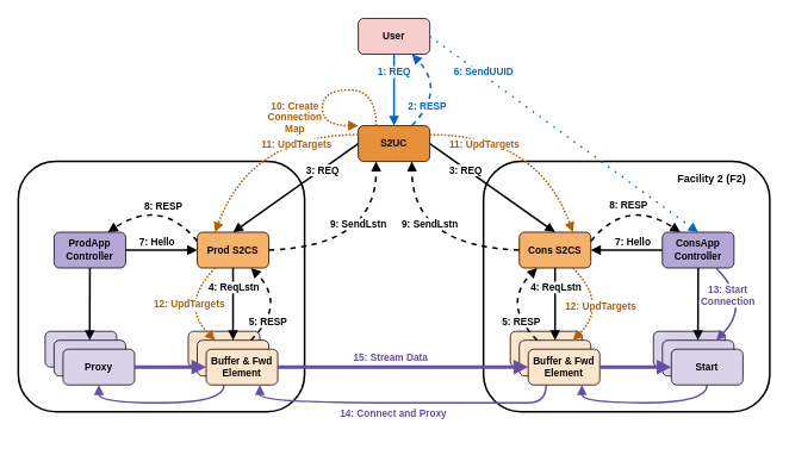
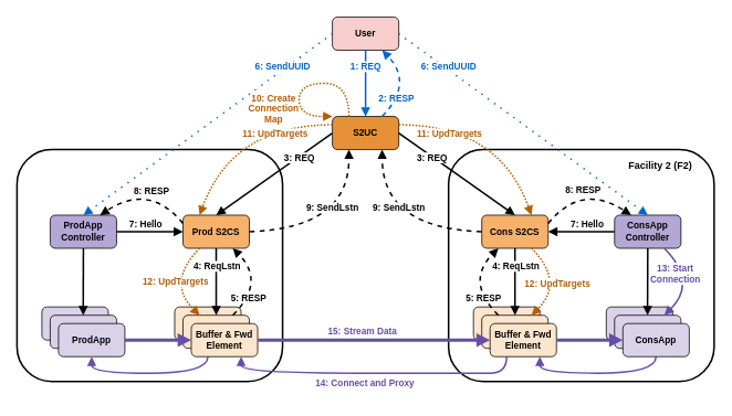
  <mxCell id="0" />
  <mxCell id="1" parent="0" />
  <mxCell id="2" value="" style="rounded=1;whiteSpace=wrap;html=1;strokeWidth=2;fillColor=none;" parent="1" vertex="1"><mxGeometry x="20" y="180" width="320" height="280" as="geometry" /></mxCell>
  <mxCell id="3" value="&lt;b style=&quot;font-size: 11px;&quot;&gt;Prod S2CS&lt;/b&gt;" style="rounded=1;whiteSpace=wrap;html=1;fillColor=#f6b26bff;fontSize=11;" parent="1" vertex="1"><mxGeometry x="220" y="259.13" width="80" height="40" as="geometry" /></mxCell>
  <mxCell id="4" value="&lt;b style=&quot;font-size: 11px;&quot;&gt;ProdApp Controller&lt;/b&gt;" style="rounded=1;whiteSpace=wrap;html=1;fillColor=#b4a7d6ff;fontSize=11;" parent="1" vertex="1"><mxGeometry x="60" y="259.13" width="80" height="40" as="geometry" /></mxCell>
  <mxCell id="5" value="" style="rounded=1;whiteSpace=wrap;html=1;fillColor=#d9d2e9ff;" parent="1" vertex="1"><mxGeometry x="50" y="370" width="80" height="40" as="geometry" /></mxCell>
  <mxCell id="6" value="" style="rounded=1;whiteSpace=wrap;html=1;fillColor=#d9d2e9ff;" parent="1" vertex="1"><mxGeometry x="60" y="380" width="80" height="40" as="geometry" /></mxCell>
- <mxCell id="7" value="&lt;b style=&quot;font-size: 11px;&quot;&gt;Proxy&lt;/b&gt;" style="rounded=1;whiteSpace=wrap;html=1;fillColor=#d9d2e9ff;fontSize=11;" parent="1" vertex="1"><mxGeometry x="70" y="390" width="80" height="40" as="geometry" /></mxCell>
+ <mxCell id="7" value="&lt;b style=&quot;font-size: 11px;&quot;&gt;ProdApp&lt;/b&gt;" style="rounded=1;whiteSpace=wrap;html=1;fillColor=#d9d2e9ff;fontSize=11;" parent="1" vertex="1"><mxGeometry x="70" y="390" width="80" height="40" as="geometry" /></mxCell>
  <mxCell id="8" value="" style="rounded=1;whiteSpace=wrap;html=1;fillColor=#fce5cdff;" parent="1" vertex="1"><mxGeometry x="210" y="370" width="80" height="40" as="geometry" /></mxCell>
  <mxCell id="9" value="" style="rounded=1;whiteSpace=wrap;html=1;fillColor=#fce5cdff;" parent="1" vertex="1"><mxGeometry x="220" y="380" width="80" height="40" as="geometry" /></mxCell>
  <mxCell id="10" style="edgeStyle=orthogonalEdgeStyle;curved=1;orthogonalLoop=1;jettySize=auto;html=1;exitX=0.25;exitY=1;exitDx=0;exitDy=0;entryX=0.5;entryY=1;entryDx=0;entryDy=0;fontColor=#674ea7;endArrow=block;endFill=1;strokeColor=#674ea7;strokeWidth=2;verticalAlign=middle;" parent="1" source="11" target="7" edge="1"><mxGeometry relative="1" as="geometry" /></mxCell>
  <mxCell id="11" value="&lt;b style=&quot;font-size: 11px;&quot;&gt;Buffer &amp;amp; Fwd Element&lt;/b&gt;" style="rounded=1;whiteSpace=wrap;html=1;fillColor=#fce5cdff;fontSize=11;" parent="1" vertex="1"><mxGeometry x="230" y="390" width="80" height="40" as="geometry" /></mxCell>
  <mxCell id="12" value="&lt;b&gt;3: REQ&lt;/b&gt;" style="rounded=0;orthogonalLoop=1;jettySize=auto;exitX=0;exitY=0.5;exitDx=0;exitDy=0;entryX=0.5;entryY=0;entryDx=0;entryDy=0;endArrow=block;endFill=1;strokeWidth=2;horizontal=1;verticalAlign=middle;labelBorderColor=none;fontFamily=Helvetica;html=1;labelPosition=center;verticalLabelPosition=middle;align=center;" parent="1" source="14" target="3" edge="1"><mxGeometry x="-0.417" y="1" relative="1" as="geometry"><mxPoint as="offset" /></mxGeometry></mxCell>
  <mxCell id="13" style="edgeStyle=orthogonalEdgeStyle;rounded=0;orthogonalLoop=1;jettySize=auto;html=1;exitX=0.5;exitY=0;exitDx=0;exitDy=0;verticalAlign=middle;entryX=0.5;entryY=0;entryDx=0;entryDy=0;" parent="1" source="14" target="14" edge="1"><mxGeometry relative="1" as="geometry"><mxPoint x="420" y="30" as="targetPoint" /></mxGeometry></mxCell>
  <mxCell id="14" value="&lt;b style=&quot;font-size: 11px;&quot;&gt;S2UC&lt;/b&gt;" style="rounded=1;whiteSpace=wrap;html=1;fontSize=11;fillColor=#e69138ff;" parent="1" vertex="1"><mxGeometry x="400" y="140" width="80" height="40" as="geometry" /></mxCell>
  <mxCell id="15" style="rounded=0;orthogonalLoop=1;jettySize=auto;html=1;exitX=0.5;exitY=1;exitDx=0;exitDy=0;entryX=0.5;entryY=0;entryDx=0;entryDy=0;endArrow=block;endFill=1;strokeWidth=2;" parent="1" source="3" target="9" edge="1"><mxGeometry relative="1" as="geometry"><mxPoint x="300" y="250" as="sourcePoint" /><mxPoint x="200" y="310" as="targetPoint" /></mxGeometry></mxCell>
  <mxCell id="16" value="&lt;b&gt;4: ReqLstn&lt;/b&gt;" style="edgeLabel;html=1;align=center;verticalAlign=middle;resizable=0;points=[];" parent="15" vertex="1" connectable="0"><mxGeometry x="-0.251" y="-2" relative="1" as="geometry"><mxPoint x="2" y="-9" as="offset" /></mxGeometry></mxCell>
  <mxCell id="17" style="orthogonalLoop=1;jettySize=auto;html=1;endArrow=block;endFill=1;strokeWidth=2;dashed=1;curved=1;entryX=0.75;entryY=1;entryDx=0;entryDy=0;" parent="1" target="3" edge="1"><mxGeometry relative="1" as="geometry"><mxPoint x="280" y="380" as="sourcePoint" /><mxPoint x="280" y="220" as="targetPoint" /><Array as="points"><mxPoint x="320" y="340" /></Array></mxGeometry></mxCell>
  <mxCell id="18" value="&lt;b&gt;5: RESP&lt;/b&gt;" style="edgeLabel;html=1;align=center;verticalAlign=middle;resizable=0;points=[];" parent="17" vertex="1" connectable="0"><mxGeometry x="-0.131" y="14" relative="1" as="geometry"><mxPoint x="-6" y="23" as="offset" /></mxGeometry></mxCell>
  <mxCell id="19" style="orthogonalLoop=1;jettySize=auto;html=1;endArrow=block;endFill=1;strokeWidth=2;dashed=1;fillColor=#ffe6cc;strokeColor=#b45f06;curved=1;dashPattern=1 1;exitX=0.25;exitY=1;exitDx=0;exitDy=0;" parent="1" source="3" edge="1"><mxGeometry relative="1" as="geometry"><mxPoint x="240" y="220" as="sourcePoint" /><mxPoint x="240" y="380" as="targetPoint" /><Array as="points"><mxPoint x="200" y="340" /></Array></mxGeometry></mxCell>
  <mxCell id="20" value="&lt;b&gt;&lt;font color=&quot;#b45f06&quot;&gt;12: UpdTargets&lt;/font&gt;&lt;/b&gt;" style="edgeLabel;html=1;align=center;verticalAlign=middle;resizable=0;points=[];" parent="19" vertex="1" connectable="0"><mxGeometry x="-0.204" y="11" relative="1" as="geometry"><mxPoint x="-6" y="1" as="offset" /></mxGeometry></mxCell>
  <mxCell id="21" style="rounded=0;orthogonalLoop=1;jettySize=auto;html=1;exitX=1;exitY=0.5;exitDx=0;exitDy=0;entryX=0;entryY=0.5;entryDx=0;entryDy=0;endArrow=block;endFill=1;strokeWidth=2;" parent="1" source="4" target="3" edge="1"><mxGeometry relative="1" as="geometry"><mxPoint x="150" y="235.13" as="sourcePoint" /><mxPoint x="150" y="395.13" as="targetPoint" /></mxGeometry></mxCell>
  <mxCell id="22" value="&lt;b&gt;7: Hello&lt;/b&gt;" style="edgeLabel;html=1;align=center;verticalAlign=middle;resizable=0;points=[];" parent="21" vertex="1" connectable="0"><mxGeometry x="-0.16" relative="1" as="geometry"><mxPoint y="-10" as="offset" /></mxGeometry></mxCell>
  <mxCell id="23" style="orthogonalLoop=1;jettySize=auto;html=1;endArrow=block;endFill=1;strokeWidth=2;dashed=1;entryX=0.75;entryY=0;entryDx=0;entryDy=0;exitX=0;exitY=0.25;exitDx=0;exitDy=0;curved=1;" parent="1" source="3" target="4" edge="1"><mxGeometry relative="1" as="geometry"><mxPoint x="290" y="390" as="sourcePoint" /><mxPoint x="290" y="230" as="targetPoint" /><Array as="points"><mxPoint x="180" y="220" /></Array></mxGeometry></mxCell>
  <mxCell id="24" value="&lt;b&gt;8: RESP&lt;/b&gt;" style="edgeLabel;html=1;align=center;verticalAlign=middle;resizable=0;points=[];" parent="23" vertex="1" connectable="0"><mxGeometry x="0.018" y="12" relative="1" as="geometry"><mxPoint y="-4" as="offset" /></mxGeometry></mxCell>
  <mxCell id="25" style="rounded=0;orthogonalLoop=1;jettySize=auto;html=1;entryX=0.5;entryY=0;entryDx=0;entryDy=0;endArrow=block;endFill=1;strokeWidth=2;exitX=0.5;exitY=1;exitDx=0;exitDy=0;" parent="1" source="4" edge="1"><mxGeometry relative="1" as="geometry"><mxPoint x="100" y="300" as="sourcePoint" /><mxPoint x="99.75" y="380" as="targetPoint" /></mxGeometry></mxCell>
  <mxCell id="26" style="orthogonalLoop=1;jettySize=auto;html=1;endArrow=block;endFill=1;strokeWidth=2;dashed=1;entryX=0.25;entryY=0;entryDx=0;entryDy=0;exitX=0;exitY=0.25;exitDx=0;exitDy=0;strokeColor=#B45F06;curved=1;dashPattern=1 1;" parent="1" source="14" target="3" edge="1"><mxGeometry relative="1" as="geometry"><mxPoint x="150" y="190" as="sourcePoint" /><mxPoint x="270" y="210" as="targetPoint" /><Array as="points"><mxPoint x="280" y="150" /></Array></mxGeometry></mxCell>
  <mxCell id="27" value="&lt;b&gt;&lt;font color=&quot;#b45f06&quot;&gt;11: UpdTargets&lt;/font&gt;&lt;/b&gt;" style="edgeLabel;html=1;align=center;verticalAlign=middle;resizable=0;points=[];labelBorderColor=none;" parent="26" vertex="1" connectable="0"><mxGeometry x="-0.269" y="19" relative="1" as="geometry"><mxPoint x="16" y="-9" as="offset" /></mxGeometry></mxCell>
  <mxCell id="28" value="&lt;b&gt;9: SendLstn&lt;/b&gt;" style="orthogonalLoop=1;jettySize=auto;html=1;endArrow=block;endFill=1;strokeWidth=2;dashed=1;curved=1;exitX=1;exitY=0.5;exitDx=0;exitDy=0;entryX=0.25;entryY=1;entryDx=0;entryDy=0;spacing=0;" parent="1" source="3" target="14" edge="1"><mxGeometry x="0.349" y="20" relative="1" as="geometry"><mxPoint x="340" y="240" as="sourcePoint" /><mxPoint x="420" y="100" as="targetPoint" /><Array as="points"><mxPoint x="420" y="275" /></Array><mxPoint as="offset" /></mxGeometry></mxCell>
  <mxCell id="29" value="" style="rounded=1;whiteSpace=wrap;html=1;strokeWidth=2;fillColor=none;" parent="1" vertex="1"><mxGeometry x="540" y="180" width="320" height="280" as="geometry" /></mxCell>
  <mxCell id="30" value="&lt;b style=&quot;font-size: 11px;&quot;&gt;Cons S2CS&lt;/b&gt;" style="rounded=1;whiteSpace=wrap;html=1;fillColor=#f6b26bff;fontSize=11;" parent="1" vertex="1"><mxGeometry x="580" y="259.13" width="80" height="40" as="geometry" /></mxCell>
  <mxCell id="31" value="&lt;b style=&quot;font-size: 11px;&quot;&gt;ConsApp Controller&lt;/b&gt;" style="rounded=1;whiteSpace=wrap;html=1;fillColor=#b4a7d6ff;fontSize=11;" parent="1" vertex="1"><mxGeometry x="740" y="259.13" width="80" height="40" as="geometry" /></mxCell>
  <mxCell id="32" value="" style="rounded=1;whiteSpace=wrap;html=1;fillColor=#d9d2e9ff;" parent="1" vertex="1"><mxGeometry x="730" y="370" width="80" height="40" as="geometry" /></mxCell>
  <mxCell id="33" value="" style="rounded=1;whiteSpace=wrap;html=1;fillColor=#d9d2e9ff;" parent="1" vertex="1"><mxGeometry x="740" y="380" width="80" height="40" as="geometry" /></mxCell>
  <mxCell id="34" style="edgeStyle=orthogonalEdgeStyle;curved=1;orthogonalLoop=1;jettySize=auto;html=1;exitX=0.5;exitY=1;exitDx=0;exitDy=0;entryX=0.75;entryY=1;entryDx=0;entryDy=0;fontColor=#674ea7;endArrow=block;endFill=1;strokeColor=#674ea7;strokeWidth=2;verticalAlign=middle;" parent="1" source="35" target="40" edge="1"><mxGeometry relative="1" as="geometry" /></mxCell>
- <mxCell id="35" value="&lt;b style=&quot;font-size: 11px;&quot;&gt;Start&lt;/b&gt;" style="rounded=1;whiteSpace=wrap;html=1;fillColor=#d9d2e9ff;fontSize=11;" parent="1" vertex="1"><mxGeometry x="750" y="390" width="80" height="40" as="geometry" /></mxCell>
+ <mxCell id="35" value="&lt;b style=&quot;font-size: 11px;&quot;&gt;ConsApp&lt;/b&gt;" style="rounded=1;whiteSpace=wrap;html=1;fillColor=#d9d2e9ff;fontSize=11;" parent="1" vertex="1"><mxGeometry x="750" y="390" width="80" height="40" as="geometry" /></mxCell>
  <mxCell id="36" value="" style="rounded=1;whiteSpace=wrap;html=1;fillColor=#fce5cdff;" parent="1" vertex="1"><mxGeometry x="570" y="370" width="80" height="40" as="geometry" /></mxCell>
  <mxCell id="37" value="" style="rounded=1;whiteSpace=wrap;html=1;fillColor=#fce5cdff;" parent="1" vertex="1"><mxGeometry x="580" y="380" width="80" height="40" as="geometry" /></mxCell>
  <mxCell id="38" style="edgeStyle=orthogonalEdgeStyle;curved=1;orthogonalLoop=1;jettySize=auto;html=1;exitX=0.25;exitY=1;exitDx=0;exitDy=0;entryX=0.75;entryY=1;entryDx=0;entryDy=0;fontColor=#674ea7;endArrow=block;endFill=1;strokeColor=#674ea7;strokeWidth=2;verticalAlign=middle;" parent="1" source="40" target="11" edge="1"><mxGeometry relative="1" as="geometry"><Array as="points"><mxPoint x="570" y="450" /><mxPoint x="330" y="450" /></Array></mxGeometry></mxCell>
  <mxCell id="39" value="&lt;b&gt;14: Connect and Proxy&lt;/b&gt;" style="edgeLabel;html=1;align=center;verticalAlign=middle;resizable=0;points=[];fontColor=#674ea7;" parent="38" vertex="1" connectable="0"><mxGeometry x="0.056" relative="1" as="geometry"><mxPoint x="-2" y="11" as="offset" /></mxGeometry></mxCell>
  <mxCell id="40" value="&lt;b style=&quot;font-size: 11px;&quot;&gt;Buffer &amp;amp; Fwd Element&lt;/b&gt;" style="rounded=1;whiteSpace=wrap;html=1;fillColor=#fce5cdff;fontSize=11;" parent="1" vertex="1"><mxGeometry x="590" y="390" width="80" height="40" as="geometry" /></mxCell>
  <mxCell id="41" style="rounded=0;orthogonalLoop=1;jettySize=auto;html=1;exitX=0.5;exitY=1;exitDx=0;exitDy=0;entryX=0.5;entryY=0;entryDx=0;entryDy=0;endArrow=block;endFill=1;strokeWidth=2;" parent="1" source="30" target="37" edge="1"><mxGeometry relative="1" as="geometry"><mxPoint x="820" y="250" as="sourcePoint" /><mxPoint x="720" y="310" as="targetPoint" /></mxGeometry></mxCell>
  <mxCell id="42" value="&lt;b&gt;4: ReqLstn&lt;/b&gt;" style="edgeLabel;html=1;align=center;verticalAlign=middle;resizable=0;points=[];" parent="41" vertex="1" connectable="0"><mxGeometry x="-0.251" y="-2" relative="1" as="geometry"><mxPoint x="2" y="-9" as="offset" /></mxGeometry></mxCell>
  <mxCell id="43" value="&lt;b&gt;Facility 2 (F2)&lt;/b&gt;" style="text;html=1;align=center;verticalAlign=middle;resizable=0;points=[];autosize=1;strokeColor=none;" parent="1" vertex="1"><mxGeometry x="750" y="190" width="90" height="20" as="geometry" /></mxCell>
  <mxCell id="44" style="orthogonalLoop=1;jettySize=auto;html=1;endArrow=block;endFill=1;strokeWidth=2;dashed=1;curved=1;entryX=0.25;entryY=1;entryDx=0;entryDy=0;" parent="1" target="30" edge="1"><mxGeometry relative="1" as="geometry"><mxPoint x="600" y="380" as="sourcePoint" /><mxPoint x="600" y="260" as="targetPoint" /><Array as="points"><mxPoint x="560" y="340" /></Array></mxGeometry></mxCell>
  <mxCell id="45" value="&lt;b&gt;5: RESP&lt;/b&gt;" style="edgeLabel;html=1;align=center;verticalAlign=middle;resizable=0;points=[];" parent="44" vertex="1" connectable="0"><mxGeometry x="-0.131" y="14" relative="1" as="geometry"><mxPoint x="26" y="3" as="offset" /></mxGeometry></mxCell>
  <mxCell id="46" style="orthogonalLoop=1;jettySize=auto;html=1;endArrow=block;endFill=1;strokeWidth=2;dashed=1;fillColor=#ffe6cc;strokeColor=#b45f06;curved=1;dashPattern=1 1;exitX=0.75;exitY=1;exitDx=0;exitDy=0;" parent="1" source="30" edge="1"><mxGeometry relative="1" as="geometry"><mxPoint x="650" y="320" as="sourcePoint" /><mxPoint x="640" y="380" as="targetPoint" /><Array as="points"><mxPoint x="680" y="340" /></Array></mxGeometry></mxCell>
  <mxCell id="47" value="&lt;b&gt;&lt;font color=&quot;#b45f06&quot;&gt;12: UpdTargets&lt;/font&gt;&lt;/b&gt;" style="edgeLabel;html=1;align=center;verticalAlign=middle;resizable=0;points=[];" parent="46" vertex="1" connectable="0"><mxGeometry x="-0.204" y="11" relative="1" as="geometry"><mxPoint x="-9" y="18" as="offset" /></mxGeometry></mxCell>
  <mxCell id="48" value="&lt;b&gt;3: REQ&lt;/b&gt;" style="rounded=0;orthogonalLoop=1;jettySize=auto;exitX=1;exitY=0.5;exitDx=0;exitDy=0;entryX=0.5;entryY=0;entryDx=0;entryDy=0;endArrow=block;endFill=1;strokeWidth=2;horizontal=1;verticalAlign=middle;labelBorderColor=none;fontFamily=Helvetica;html=1;labelPosition=center;verticalLabelPosition=middle;align=center;" parent="1" source="14" target="30" edge="1"><mxGeometry x="-0.417" y="-1" relative="1" as="geometry"><mxPoint as="offset" /><mxPoint x="520" y="160" as="sourcePoint" /><mxPoint x="450" y="230" as="targetPoint" /></mxGeometry></mxCell>
  <mxCell id="49" style="orthogonalLoop=1;jettySize=auto;html=1;endArrow=block;endFill=1;strokeWidth=2;dashed=1;entryX=0.75;entryY=0;entryDx=0;entryDy=0;exitX=1;exitY=0.25;exitDx=0;exitDy=0;strokeColor=#B45F06;curved=1;dashPattern=1 1;" parent="1" source="14" target="30" edge="1"><mxGeometry relative="1" as="geometry"><mxPoint x="565" y="100" as="sourcePoint" /><mxPoint x="445" y="240" as="targetPoint" /><Array as="points"><mxPoint x="600" y="150" /></Array></mxGeometry></mxCell>
  <mxCell id="50" value="&lt;b&gt;&lt;font color=&quot;#b45f06&quot;&gt;11: UpdTargets&lt;/font&gt;&lt;/b&gt;" style="edgeLabel;html=1;align=center;verticalAlign=middle;resizable=0;points=[];labelBorderColor=none;" parent="49" vertex="1" connectable="0"><mxGeometry x="-0.269" y="19" relative="1" as="geometry"><mxPoint x="-26" y="29" as="offset" /></mxGeometry></mxCell>
  <mxCell id="51" style="rounded=0;orthogonalLoop=1;jettySize=auto;html=1;endArrow=block;endFill=1;strokeWidth=2;entryX=1;entryY=0.5;entryDx=0;entryDy=0;exitX=0;exitY=0.5;exitDx=0;exitDy=0;" parent="1" source="31" target="30" edge="1"><mxGeometry relative="1" as="geometry"><mxPoint x="740" y="278.85" as="sourcePoint" /><mxPoint x="670" y="300" as="targetPoint" /></mxGeometry></mxCell>
  <mxCell id="52" value="&lt;b&gt;7: Hello&lt;/b&gt;" style="edgeLabel;html=1;align=center;verticalAlign=middle;resizable=0;points=[];" parent="51" vertex="1" connectable="0"><mxGeometry x="-0.16" relative="1" as="geometry"><mxPoint y="-10" as="offset" /></mxGeometry></mxCell>
  <mxCell id="53" style="orthogonalLoop=1;jettySize=auto;html=1;endArrow=block;endFill=1;strokeWidth=2;dashed=1;entryX=0.25;entryY=0;entryDx=0;entryDy=0;exitX=1;exitY=0.25;exitDx=0;exitDy=0;curved=1;" parent="1" source="30" target="31" edge="1"><mxGeometry relative="1" as="geometry"><mxPoint x="660" y="210" as="sourcePoint" /><mxPoint x="780" y="220" as="targetPoint" /><Array as="points"><mxPoint x="700" y="220" /></Array></mxGeometry></mxCell>
  <mxCell id="54" value="&lt;b&gt;8: RESP&lt;/b&gt;" style="edgeLabel;html=1;align=center;verticalAlign=middle;resizable=0;points=[];" parent="53" vertex="1" connectable="0"><mxGeometry x="0.018" y="12" relative="1" as="geometry"><mxPoint x="-10" y="15" as="offset" /></mxGeometry></mxCell>
  <mxCell id="55" value="&lt;b&gt;9: SendLstn&lt;/b&gt;" style="orthogonalLoop=1;jettySize=auto;html=1;endArrow=block;endFill=1;strokeWidth=2;dashed=1;entryX=0.75;entryY=1;entryDx=0;entryDy=0;curved=1;exitX=0;exitY=0.5;exitDx=0;exitDy=0;spacing=0;" parent="1" source="30" target="14" edge="1"><mxGeometry x="0.349" y="-20" relative="1" as="geometry"><mxPoint x="400" y="280" as="sourcePoint" /><mxPoint x="500" y="140" as="targetPoint" /><Array as="points"><mxPoint x="460" y="275" /></Array><mxPoint as="offset" /></mxGeometry></mxCell>
  <mxCell id="56" style="rounded=0;orthogonalLoop=1;jettySize=auto;html=1;entryX=0.5;entryY=0;entryDx=0;entryDy=0;endArrow=block;endFill=1;strokeWidth=2;exitX=0.5;exitY=1;exitDx=0;exitDy=0;" parent="1" source="31" edge="1"><mxGeometry relative="1" as="geometry"><mxPoint x="780" y="310" as="sourcePoint" /><mxPoint x="779.72" y="380" as="targetPoint" /></mxGeometry></mxCell>
  <mxCell id="57" style="orthogonalLoop=1;jettySize=auto;html=1;endArrow=block;endFill=1;strokeWidth=2;fillColor=#ffe6cc;curved=1;exitX=0.75;exitY=1;exitDx=0;exitDy=0;strokeColor=#674ea7;" parent="1" source="31" edge="1"><mxGeometry relative="1" as="geometry"><mxPoint x="800" y="260" as="sourcePoint" /><mxPoint x="800" y="380" as="targetPoint" /><Array as="points"><mxPoint x="840" y="340" /></Array></mxGeometry></mxCell>
  <mxCell id="58" value="&lt;b&gt;&lt;font&gt;13: Start&lt;br&gt;Connection&lt;br&gt;&lt;/font&gt;&lt;/b&gt;" style="edgeLabel;html=1;align=center;verticalAlign=middle;resizable=0;points=[];fontColor=#674ea7;" parent="57" vertex="1" connectable="0"><mxGeometry x="-0.204" y="11" relative="1" as="geometry"><mxPoint x="-27" y="6" as="offset" /></mxGeometry></mxCell>
  <mxCell id="59" value="&lt;b&gt;15: Stream Data&lt;/b&gt;" style="edgeStyle=orthogonalEdgeStyle;curved=1;orthogonalLoop=1;jettySize=auto;html=1;exitX=1;exitY=0.5;exitDx=0;exitDy=0;entryX=0;entryY=0.5;entryDx=0;entryDy=0;fontColor=#674ea7;endArrow=block;endFill=1;strokeColor=#674ea7;strokeWidth=4;verticalAlign=middle;" parent="1" source="11" target="40" edge="1"><mxGeometry x="-0.1" y="10" relative="1" as="geometry"><mxPoint as="offset" /></mxGeometry></mxCell>
  <mxCell id="60" style="edgeStyle=orthogonalEdgeStyle;curved=1;orthogonalLoop=1;jettySize=auto;html=1;exitX=1;exitY=0.5;exitDx=0;exitDy=0;entryX=0;entryY=0.5;entryDx=0;entryDy=0;fontColor=#674ea7;endArrow=block;endFill=1;strokeColor=#674ea7;strokeWidth=4;verticalAlign=middle;" parent="1" source="7" target="11" edge="1"><mxGeometry relative="1" as="geometry" /></mxCell>
  <mxCell id="61" style="edgeStyle=orthogonalEdgeStyle;curved=1;orthogonalLoop=1;jettySize=auto;html=1;exitX=1;exitY=0.5;exitDx=0;exitDy=0;fontColor=#674ea7;endArrow=block;endFill=1;strokeColor=#674ea7;strokeWidth=4;verticalAlign=middle;" parent="1" source="40" target="35" edge="1"><mxGeometry relative="1" as="geometry" /></mxCell>
  <mxCell id="62" value="&lt;b style=&quot;font-size: 11px&quot;&gt;User&lt;/b&gt;" style="rounded=1;whiteSpace=wrap;html=1;fontSize=11;fillColor=#f8cecc;align=center;" parent="1" vertex="1"><mxGeometry x="400" y="20" width="80" height="40" as="geometry" /></mxCell>
  <mxCell id="63" value="&lt;b&gt;1: REQ&lt;/b&gt;" style="rounded=0;orthogonalLoop=1;jettySize=auto;exitX=0.5;exitY=1;exitDx=0;exitDy=0;entryX=0.5;entryY=0;entryDx=0;entryDy=0;endArrow=block;endFill=1;strokeWidth=2;horizontal=1;verticalAlign=middle;labelBorderColor=none;fontFamily=Helvetica;html=1;labelPosition=center;verticalLabelPosition=middle;align=center;strokeColor=#0066CC;fontColor=#0066CC;" parent="1" source="62" target="14" edge="1"><mxGeometry x="-0.5" relative="1" as="geometry"><mxPoint as="offset" /><mxPoint x="410" y="90" as="sourcePoint" /><mxPoint x="310" y="230" as="targetPoint" /></mxGeometry></mxCell>
  <mxCell id="64" style="orthogonalLoop=1;jettySize=auto;html=1;endArrow=block;endFill=1;strokeWidth=2;dashed=1;curved=1;entryX=0.75;entryY=1;entryDx=0;entryDy=0;exitX=0.75;exitY=0;exitDx=0;exitDy=0;fontColor=#0066CC;strokeColor=#0066CC;" parent="1" source="14" target="62" edge="1"><mxGeometry relative="1" as="geometry"><mxPoint x="458" y="60" as="sourcePoint" /><mxPoint x="458" y="-60" as="targetPoint" /><Array as="points"><mxPoint x="498" y="100" /></Array></mxGeometry></mxCell>
  <mxCell id="65" value="&lt;b&gt;2: RESP&lt;/b&gt;" style="edgeLabel;html=1;align=center;verticalAlign=middle;resizable=0;points=[];fontColor=#0066CC;" parent="64" vertex="1" connectable="0"><mxGeometry x="-0.131" y="14" relative="1" as="geometry"><mxPoint x="-6" y="22" as="offset" /></mxGeometry></mxCell>
  <mxCell id="66" style="orthogonalLoop=1;jettySize=auto;html=1;endArrow=block;endFill=1;strokeWidth=2;dashed=1;entryX=0;entryY=0;entryDx=0;entryDy=0;exitX=0.25;exitY=0;exitDx=0;exitDy=0;strokeColor=#B45F06;curved=1;dashPattern=1 1;" parent="1" source="14" target="14" edge="1"><mxGeometry relative="1" as="geometry"><mxPoint x="360" y="-50" as="sourcePoint" /><mxPoint x="240" y="100" as="targetPoint" /><Array as="points"><mxPoint x="420" y="100" /><mxPoint x="360" y="100" /><mxPoint x="360" y="140" /></Array></mxGeometry></mxCell>
  <mxCell id="67" value="&lt;b&gt;&lt;font color=&quot;#b45f06&quot;&gt;10: Create&lt;br&gt;Connection &lt;br&gt;Map&lt;/font&gt;&lt;/b&gt;" style="edgeLabel;html=1;align=center;verticalAlign=middle;resizable=0;points=[];labelBorderColor=none;labelBackgroundColor=none;" parent="66" vertex="1" connectable="0"><mxGeometry x="-0.269" y="19" relative="1" as="geometry"><mxPoint x="-66" y="11" as="offset" /></mxGeometry></mxCell>
  <mxCell id="68" value="" style="shape=image;html=1;verticalAlign=top;verticalLabelPosition=bottom;labelBackgroundColor=#ffffff;imageAspect=0;aspect=fixed;image=https://cdn2.iconfinder.com/data/icons/people-80/96/Picture1-128.png;shadow=0;sketch=0;fontSize=16;fontColor=#674ea7;strokeColor=#000000;strokeWidth=10;fillColor=#7FA9D4;" parent="1" vertex="1"><mxGeometry x="466" y="24" width="12" height="12" as="geometry" /></mxCell>
+ <mxCell id="69" value="&lt;b&gt;6: SendUUID&lt;/b&gt;" style="orthogonalLoop=1;jettySize=auto;endArrow=block;endFill=1;strokeWidth=1.9;horizontal=1;verticalAlign=middle;labelBorderColor=none;fontFamily=Helvetica;html=1;labelPosition=center;verticalLabelPosition=middle;align=center;exitX=0;exitY=0.5;exitDx=0;exitDy=0;entryX=0.5;entryY=0;entryDx=0;entryDy=0;dashed=1;dashPattern=1 4;curved=1;strokeColor=#0066CC;fontColor=#0066CC;" parent="1" source="62" target="4" edge="1"><mxGeometry x="-0.612" y="-3" relative="1" as="geometry"><mxPoint as="offset" /><mxPoint x="310" as="sourcePoint" y="-10" /><mxPoint x="190" y="50" as="targetPoint" /><Array as="points" /></mxGeometry></mxCell>
  <mxCell id="70" value="&lt;b&gt;6: SendUUID&lt;/b&gt;" style="orthogonalLoop=1;jettySize=auto;endArrow=block;endFill=1;strokeWidth=1.9;horizontal=1;verticalAlign=middle;labelBorderColor=none;fontFamily=Helvetica;html=1;labelPosition=center;verticalLabelPosition=middle;align=center;exitX=1;exitY=0.5;exitDx=0;exitDy=0;entryX=0.5;entryY=0;entryDx=0;entryDy=0;dashed=1;dashPattern=1 4;curved=1;strokeColor=#0066CC;fontColor=#0066CC;" parent="1" source="62" target="31" edge="1"><mxGeometry x="-0.612" y="3" relative="1" as="geometry"><mxPoint as="offset" /><mxPoint x="670" y="-50" as="sourcePoint" /><mxPoint x="410" y="250" as="targetPoint" /><Array as="points" /></mxGeometry></mxCell>
  <mxCell id="71" value="" style="shape=waypoint;sketch=0;size=6;pointerEvents=1;points=[];fillColor=none;resizable=0;rotatable=0;perimeter=centerPerimeter;snapToPoint=1;noLabel=1;fontColor=none;strokeColor=none;" parent="1" vertex="1"><mxGeometry x="20" y="20" width="40" height="40" as="geometry" /></mxCell>
  <mxCell id="72" value="" style="shape=waypoint;sketch=0;size=6;pointerEvents=1;points=[];fillColor=none;resizable=0;rotatable=0;perimeter=centerPerimeter;snapToPoint=1;noLabel=1;fontColor=none;strokeColor=none;" parent="1" vertex="1"><mxGeometry x="820" y="20" width="40" height="40" as="geometry" /></mxCell>
  <mxCell id="73" value="" style="shape=waypoint;sketch=0;size=6;pointerEvents=1;points=[];fillColor=none;resizable=0;rotatable=0;perimeter=centerPerimeter;snapToPoint=1;noLabel=1;fontColor=none;strokeColor=none;" parent="1" vertex="1"><mxGeometry x="20" y="440" width="40" height="40" as="geometry" /></mxCell>
  <mxCell id="74" value="" style="shape=waypoint;sketch=0;size=6;pointerEvents=1;points=[];fillColor=none;resizable=0;rotatable=0;perimeter=centerPerimeter;snapToPoint=1;noLabel=1;fontColor=none;strokeColor=none;" parent="1" vertex="1"><mxGeometry x="820" y="440" width="40" height="40" as="geometry" /></mxCell>
